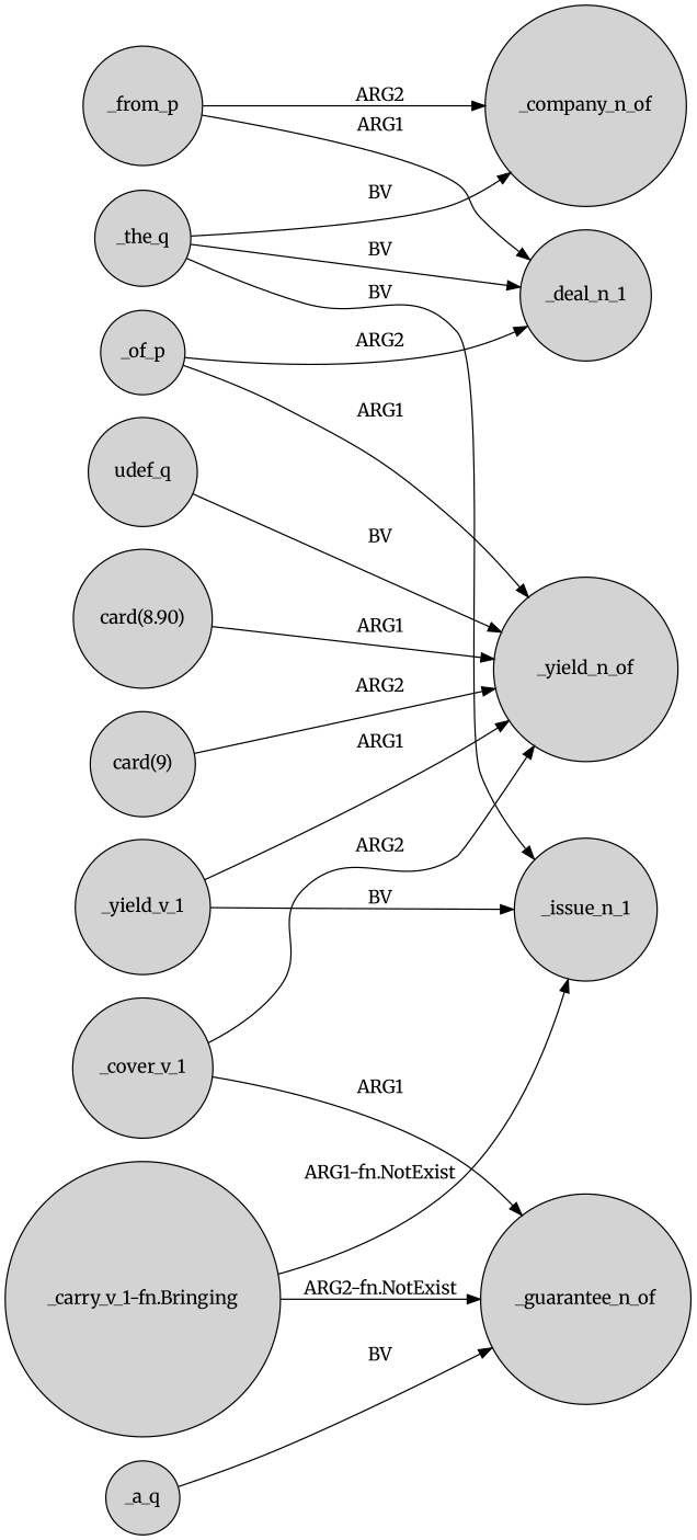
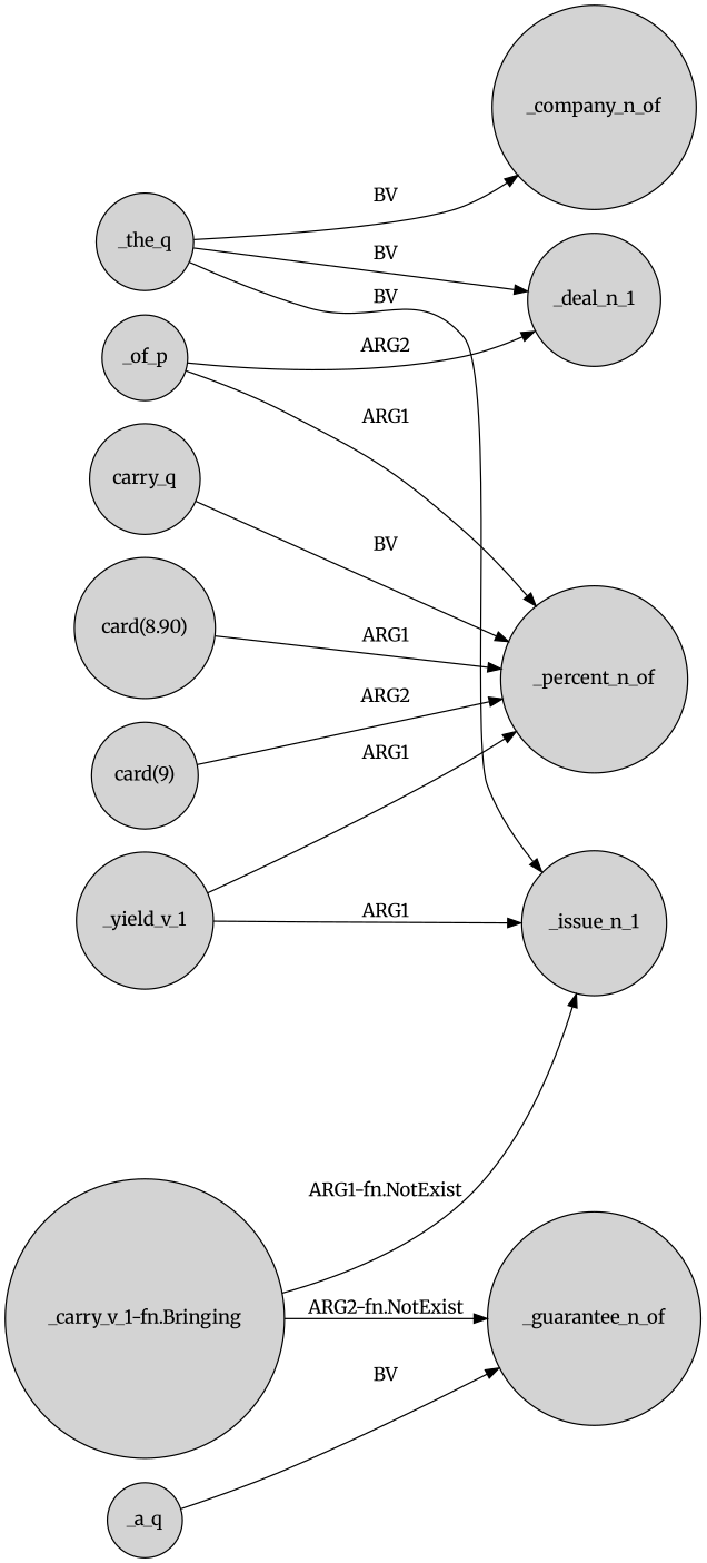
  digraph {
    fontname=Merriweather
    rankdir=LR
    node [fontname=Merriweather shape=circle style=filled]
    edge [fontname=Merriweather]
-   _from_p
    _deal_n_1
    _company_n_of
    _yield_v_1
    _issue_n_1
-   _percent_n_of [label=_yield_n_of]
+   _percent_n_of
    "_carry_v_1-fn.Bringing"
    _guarantee_n_of
    "card(9)"
    _of_p
-   udef_q
+   udef_q [label=carry_q]
    "card(8.90)"
    _the_q
    _a_q
-   _cover_v_1
-   _from_p -> _deal_n_1 [label=ARG1]
-   _from_p -> _company_n_of [label=ARG2]
-   _yield_v_1 -> _issue_n_1 [label=BV]
+   _yield_v_1 -> _issue_n_1 [label=ARG1]
    _yield_v_1 -> _percent_n_of [label=ARG1]
    "_carry_v_1-fn.Bringing" -> _issue_n_1 [label="ARG1-fn.NotExist"]
    "_carry_v_1-fn.Bringing" -> _guarantee_n_of [label="ARG2-fn.NotExist"]
    "card(9)" -> _percent_n_of [label=ARG2]
    _of_p -> _deal_n_1 [label=ARG2]
    _of_p -> _percent_n_of [label=ARG1]
    udef_q -> _percent_n_of [label=BV]
    "card(8.90)" -> _percent_n_of [label=ARG1]
    _the_q -> _deal_n_1 [label=BV]
    _the_q -> _company_n_of [label=BV]
    _the_q -> _issue_n_1 [label=BV]
    _a_q -> _guarantee_n_of [label=BV]
-   _cover_v_1 -> _percent_n_of [label=ARG2]
-   _cover_v_1 -> _guarantee_n_of [label=ARG1]
  }
